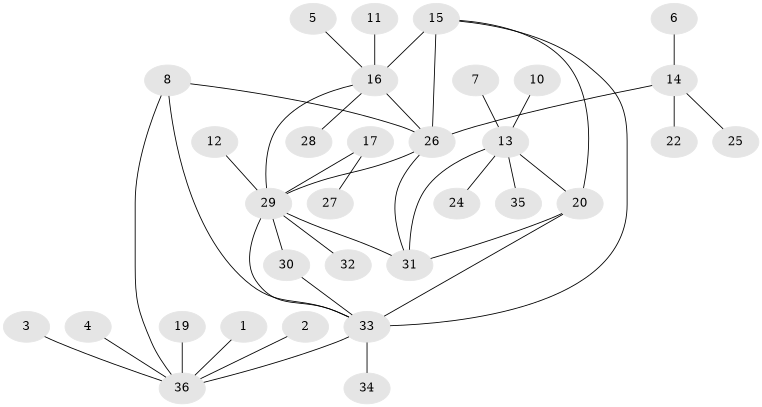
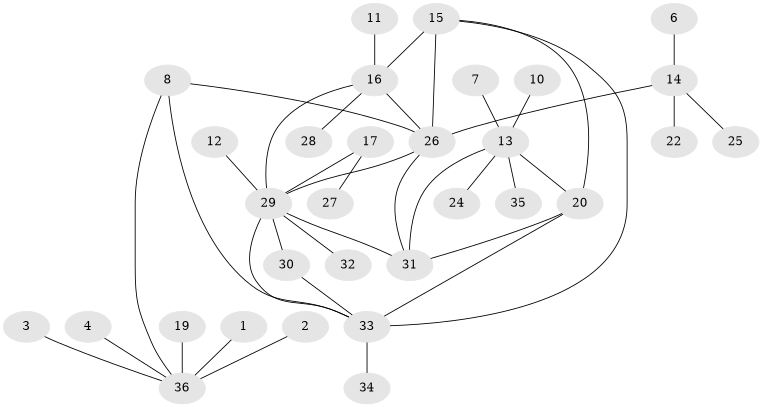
  graph {
    node [color=gray90 style=filled]
    edge [weight=1.0]
    1
    36
    2
    3
    4
-   5
    16
    26
    29
    28
    6
    14
    22
    25
    7
    13
    20
    24
    31
    35
    8
    33
    34
    10
    11
    12
    30
    32
    15
    17
    27
    19
    1 -- 36
    2 -- 36
    3 -- 36
    4 -- 36
-   5 -- 16
    16 -- 26
    16 -- 29
    16 -- 28
    26 -- 29
    26 -- 31
    29 -- 31
    29 -- 33
    29 -- 30
    29 -- 32
    6 -- 14
    14 -- 26 [weight=2.0]
    14 -- 22
    14 -- 25
    7 -- 13
    13 -- 20
    13 -- 24
    13 -- 31
    13 -- 35
    20 -- 31
    20 -- 33 [weight=2.0]
    8 -- 36
    8 -- 26
    8 -- 33
-   33 -- 36
    33 -- 34
    10 -- 13
    11 -- 16
    12 -- 29
    30 -- 33
    15 -- 16 [weight=2.0]
    15 -- 26
    15 -- 20
    15 -- 33
    17 -- 29 [weight=2.0]
    17 -- 27
    19 -- 36
  }
